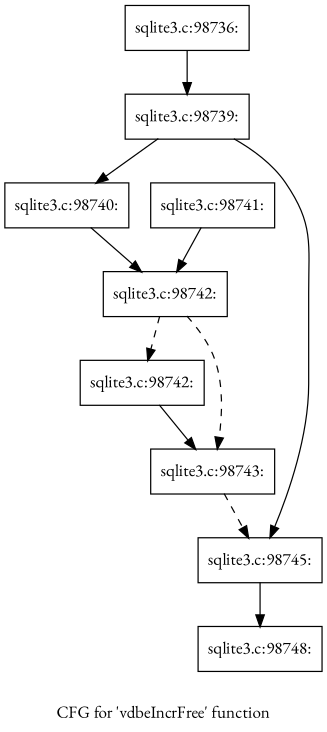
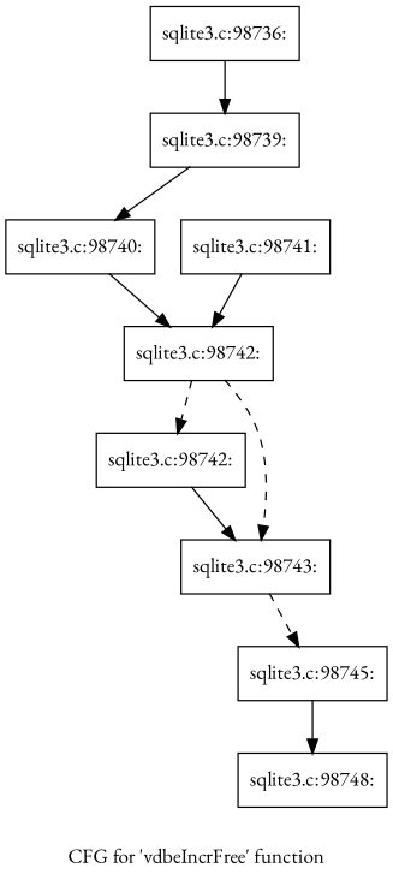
  digraph {
    fontname="EB Garamond"
    label="CFG for 'vdbeIncrFree' function"
    node [fontname="EB Garamond" shape=record]
    edge [fontname="EB Garamond" style=solid]
    n1 [label="{sqlite3.c:98736:}"]
    n2 [label="{sqlite3.c:98739:}"]
    n3 [label="{sqlite3.c:98740:}"]
    n4 [label="{sqlite3.c:98745:}"]
    n5 [label="{sqlite3.c:98748:}"]
    n6 [label="{sqlite3.c:98742:}"]
    n7 [label="{sqlite3.c:98741:}"]
    n8 [label="{sqlite3.c:98742:}"]
    n9 [label="{sqlite3.c:98743:}"]
    n1 -> n2
    n2 -> n3
-   n2 -> n4
    n3 -> n6
    n4 -> n5
    n6 -> n8 [style=dashed]
    n6 -> n9 [style=dashed]
    n7 -> n6
    n8 -> n9
    n9 -> n4 [style=dashed]
  }
